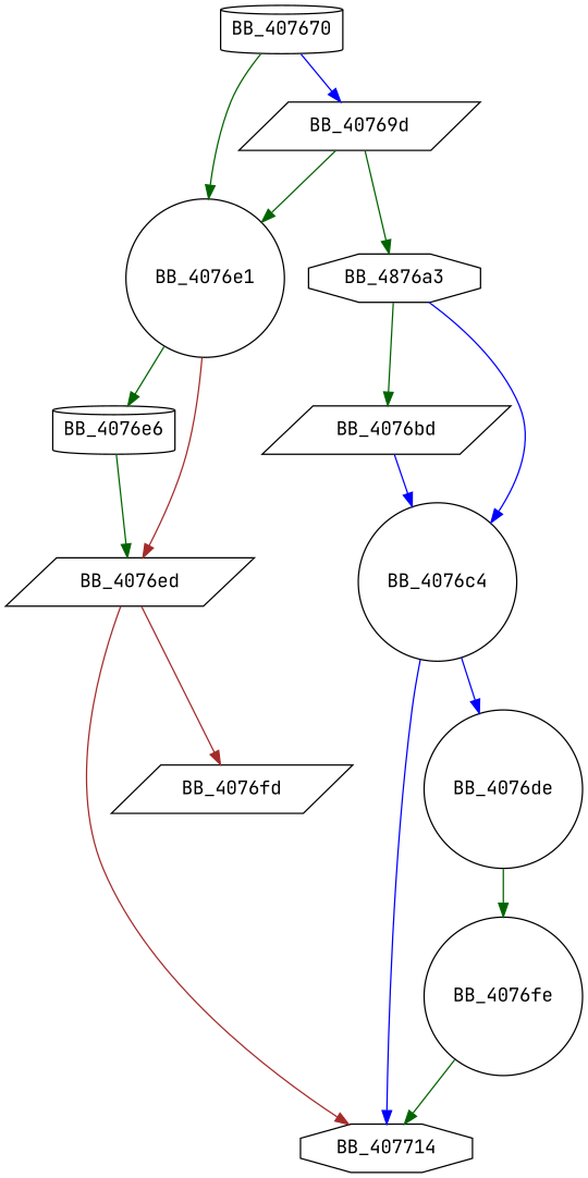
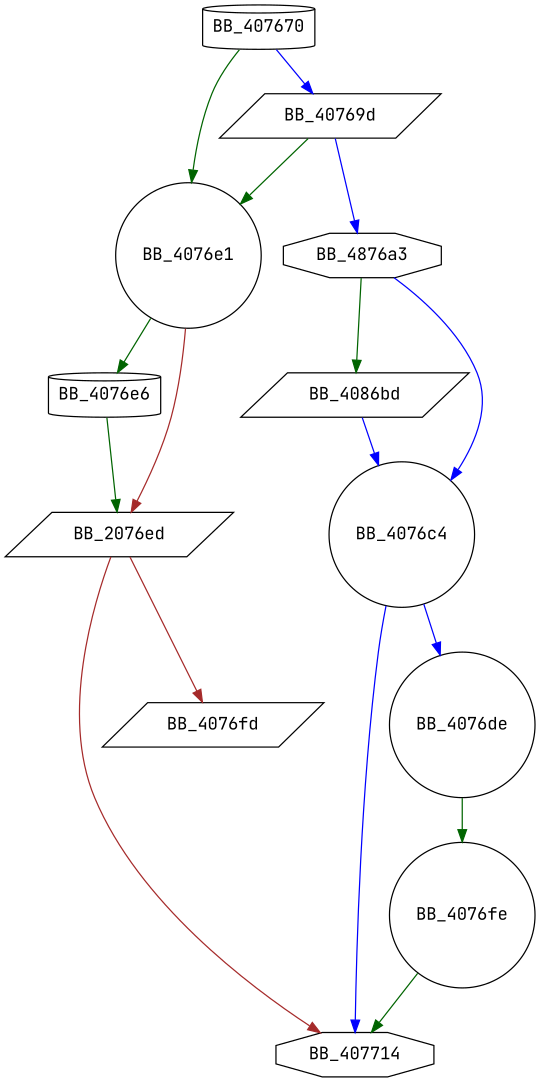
  digraph {
    fontname="JetBrains Mono"
    node [fontname="JetBrains Mono" shape=parallelogram]
    edge [color=darkgreen fontname="JetBrains Mono"]
    BB_407670 [shape=cylinder]
    BB_40769d
    BB_4076e1 [shape=circle]
    n4 [label=BB_4876a3 shape=octagon]
    BB_4076e6 [shape=cylinder]
-   BB_4076ed
-   BB_4076bd
+   BB_4076ed [label=BB_2076ed]
+   BB_4076bd [label=BB_4086bd]
    BB_4076c4 [shape=circle]
    BB_407714 [shape=octagon]
    BB_4076fd
    BB_4076de [shape=circle]
    BB_4076fe [shape=circle]
    BB_407670 -> BB_40769d [color=blue]
    BB_407670 -> BB_4076e1
    BB_40769d -> BB_4076e1
-   BB_40769d -> n4
+   BB_40769d -> n4 [color=blue]
    BB_4076e1 -> BB_4076e6
    BB_4076e1 -> BB_4076ed [color=brown]
    n4 -> BB_4076bd
    n4 -> BB_4076c4 [color=blue]
    BB_4076e6 -> BB_4076ed
    BB_4076ed -> BB_407714 [color=brown]
    BB_4076ed -> BB_4076fd [color=brown]
    BB_4076bd -> BB_4076c4 [color=blue]
    BB_4076c4 -> BB_407714 [color=blue]
    BB_4076c4 -> BB_4076de [color=blue]
    BB_4076de -> BB_4076fe
    BB_4076fe -> BB_407714
  }
